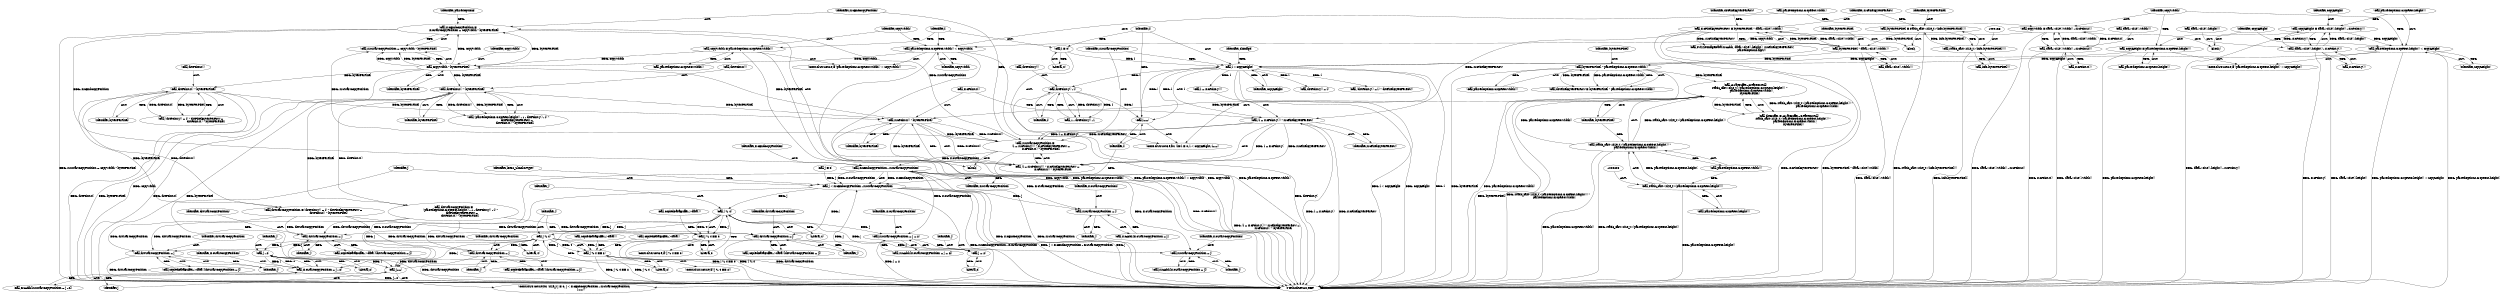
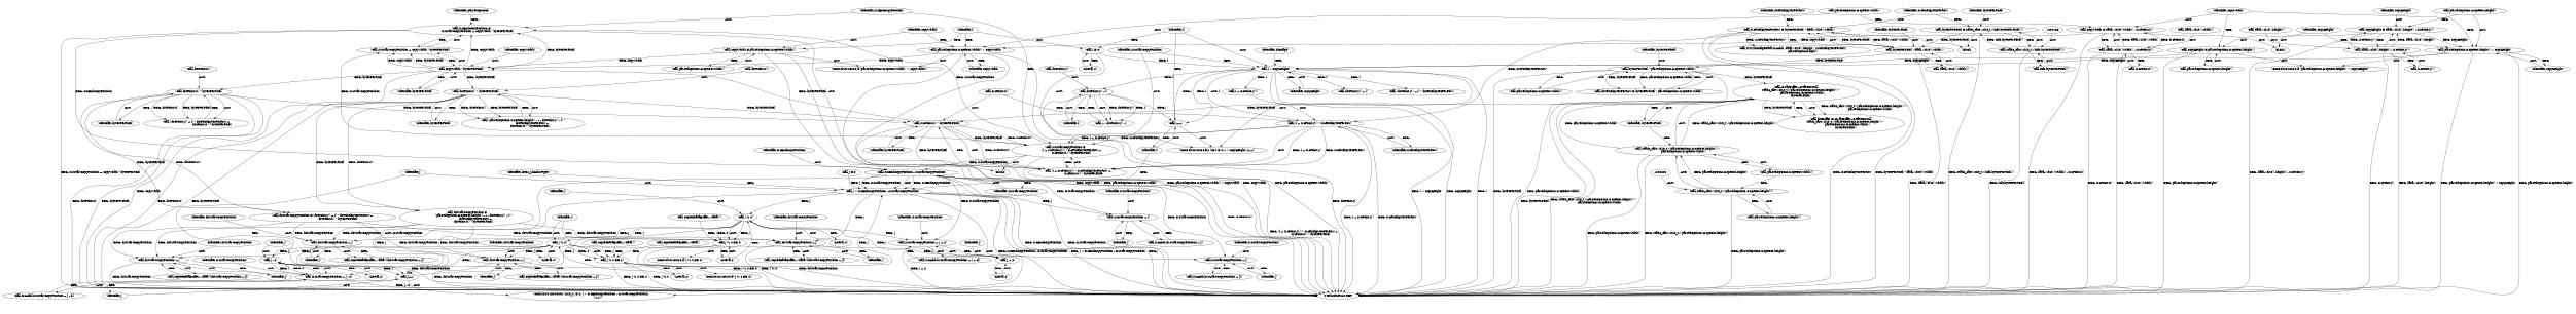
  digraph {
    n1 [label="(Call,srcEndCopyPosition =\n               srcStartCopyPosition + copyWidth * bytesPerPixel)"]
    n2 [label="(Call,srcEndCopyPosition - srcStartCopyPosition)"]
    n3 [label="(Block,)"]
    n4 [label="(MethodReturn,RET)"]
    n5 [label="(Call,srcStartCopyPosition + copyWidth * bytesPerPixel)"]
    n6 [label="(Call,j < srcEndCopyPosition - srcStartCopyPosition)"]
    n7 [label="(Call,srcStartCopyPosition + j + 2)"]
    n8 [label="(Call,srcStartCopyPosition + j - 2)"]
    n9 [label="(Call,srcStartCopyPosition + j)"]
    n10 [label="(Call,srcStartCopyPosition + j)"]
    n11 [label="(Identifier,srcStartCopyPosition)"]
    n12 [label="(Call,copyWidth * bytesPerPixel)"]
    n13 [label="(Call,srcStartCopyPosition =\n               (i + srcPoint.y()) * srcPixelBytesPerRow +\n               srcPoint.x() * bytesPerPixel)"]
    n14 [label="(Call,(i + srcPoint.y()) * srcPixelBytesPerRow +\n               srcPoint.x() * bytesPerPixel)"]
    n15 [label="(Call,srcPoint.x() * bytesPerPixel)"]
    n16 [label="(Call,(i + srcPoint.y()) * srcPixelBytesPerRow)"]
    n17 [label="(Identifier,srcPixelBytesPerRow)"]
    n18 [label="(Call,i < copyHeight)"]
    n19 [label="(Call,i++)"]
    n20 [label="(Call,dstPoint.y() - i)"]
    n21 [label="(Call,i + srcPoint.y())"]
    n22 [label="(Identifier,copyHeight)"]
    n23 [label="(Call,dstPoint.y() + i)"]
    n24 [label="(ControlStructure,for (int i = 0; i < copyHeight; i++))"]
    n25 [label="(Call,(dstPoint.y() + i) * dstPixelBytesPerRow)"]
    n26 [label="(Identifier,i)"]
    n27 [label="(Call,1 - dstPoint.y() - i)"]
    n28 [label="(Identifier,i)"]
    n29 [label="(Call,i = 0)"]
    n30 [label="(Literal,0)"]
    n31 [label="(Call,parsedOptions.cropRect.height() < copyHeight)"]
    n32 [label="(Identifier,copyHeight)"]
    n33 [label="(ControlStructure,if (parsedOptions.cropRect.height() < copyHeight))"]
    n34 [label="(Call,copyHeight = data->size().height() - srcPoint.y())"]
    n35 [label="(Call,data->size().height() - srcPoint.y())"]
    n36 [label="(Block,)"]
    n37 [label="(Call,srcPoint.y())"]
    n38 [label="(Call,copyHeight = parsedOptions.cropRect.height())"]
    n39 [label="(Call,parsedOptions.cropRect.height())"]
    n40 [label="(Call,srcPixelBytesPerRow = bytesPerPixel * data->size().width())"]
    n41 [label="(Call,bytesPerPixel * data->size().width())"]
    n42 [label="(Call,swizzleImageData(srcAddr, data->size().height(), srcPixelBytesPerRow,\n                       parsedOptions.flipY))"]
    n43 [label="(Block,)"]
    n44 [label="(Call,bytesPerPixel * parsedOptions.cropRect.width())"]
    n45 [label="(Call,data->size().width())"]
    n46 [label="(Call,ArrayBuffer::createOrNull(\n          static_cast<size_t>(parsedOptions.cropRect.height()) *\n               parsedOptions.cropRect.width(),\n           bytesPerPixel))"]
    n47 [label="(Call,dstPixelBytesPerRow = bytesPerPixel * parsedOptions.cropRect.width())"]
    n48 [label="(Call,parsedOptions.cropRect.width())"]
    n49 [label="(Call,bytesPerPixel = static_cast<size_t>(info.bytesPerPixel()))"]
    n50 [label="(Call,static_cast<size_t>(info.bytesPerPixel()))"]
    n51 [label="(Call,info.bytesPerPixel())"]
    n52 [label="(Identifier,bytesPerPixel)"]
    n53 [label="(Call,dstPoint.x() * bytesPerPixel)"]
    n54 [label="(Call,dstPoint.x() * bytesPerPixel)"]
    n55 [label="(Identifier,bytesPerPixel)"]
    n56 [label="(Identifier,bytesPerPixel)"]
    n57 [label="(Call,dstStartCopyPosition = (dstPoint.y() + i) * dstPixelBytesPerRow +\n                                    dstPoint.x() * bytesPerPixel)"]
    n58 [label="(Call,(dstPoint.y() + i) * dstPixelBytesPerRow +\n                                    dstPoint.x() * bytesPerPixel)"]
    n59 [label="(Call,dstStartCopyPosition + j)"]
    n60 [label="(Call,dstStartCopyPosition + j)"]
    n61 [label="(Call,dstStartCopyPosition + j)"]
    n62 [label="(Call,dstStartCopyPosition + j)"]
    n63 [label="(Call,dstStartCopyPosition =\n                 (parsedOptions.cropRect.height() - 1 - dstPoint.y() - i) *\n                    dstPixelBytesPerRow +\n                dstPoint.x() * bytesPerPixel)"]
    n64 [label="(Call,(parsedOptions.cropRect.height() - 1 - dstPoint.y() - i) *\n                    dstPixelBytesPerRow +\n                dstPoint.x() * bytesPerPixel)"]
    n65 [label="(Identifier,bytesPerPixel)"]
    n66 [label="(Call,copyWidth = parsedOptions.cropRect.width())"]
    n67 [label="(ControlStructure,if (parsedOptions.cropRect.width() < copyWidth))"]
    n68 [label="(Call,parsedOptions.cropRect.width())"]
    n69 [label="(Call,parsedOptions.cropRect.width() < copyWidth)"]
    n70 [label="(Identifier,copyWidth)"]
    n71 [label="(Call,copyWidth = data->size().width() - srcPoint.x())"]
    n72 [label="(Call,data->size().width() - srcPoint.x())"]
    n73 [label="(Call,srcPoint.x())"]
    n74 [label="(Call,dstBuffer = ArrayBuffer::createOrNull(\n          static_cast<size_t>(parsedOptions.cropRect.height()) *\n               parsedOptions.cropRect.width(),\n           bytesPerPixel))"]
    n75 [label="(Identifier,bytesPerPixel)"]
    n76 [label="(Call,static_cast<size_t>(parsedOptions.cropRect.height()) *\n               parsedOptions.cropRect.width())"]
    n77 [label="(Call,parsedOptions.cropRect.width())"]
    n78 [label="(Call,static_cast<size_t>(parsedOptions.cropRect.height()))"]
    n79 [label="(Call,parsedOptions.cropRect.height())"]
    n80 [label="(Call,j++)"]
    n81 [label="(Call,j % 4)"]
    n82 [label="(ControlStructure,for (size_t j = 0; j < srcEndCopyPosition - srcStartCopyPosition;\n                j++))"]
    n83 [label="(Call,j + 2)"]
    n84 [label="(Call,srcAddr[srcStartCopyPosition + j + 2])"]
    n85 [label="(Call,j - 2)"]
    n86 [label="(Call,srcAddr[srcStartCopyPosition + j - 2])"]
    n87 [label="(Identifier,j)"]
    n88 [label="(Call,srcAddr[srcStartCopyPosition + j])"]
    n89 [label="(Call,srcAddr[srcStartCopyPosition + j])"]
    n90 [label="(Identifier,j)"]
    n91 [label="(Identifier,j)"]
    n92 [label="(Call,j % 4 == 0)"]
    n93 [label="(Call,j % 4)"]
    n94 [label="(Literal,4)"]
    n95 [label="(Call,copiedDataBuffer->data()[dstStartCopyPosition + j])"]
    n96 [label="(Identifier,j)"]
    n97 [label="(Literal,0)"]
    n98 [label="(ControlStructure,if (j % 4 == 0))"]
    n99 [label="(Call,copiedDataBuffer->data()[dstStartCopyPosition + j])"]
    n100 [label="(Identifier,j)"]
    n101 [label="(Literal,2)"]
    n102 [label="(Call,j % 4 == 2)"]
    n103 [label="(Literal,4)"]
    n104 [label="(Literal,2)"]
    n105 [label="(ControlStructure,if (j % 4 == 2))"]
    n106 [label="(Identifier,j)"]
    n107 [label="(Call,copiedDataBuffer->data()[dstStartCopyPosition + j])"]
    n108 [label="(Literal,2)"]
    n109 [label="(Identifier,j)"]
    n110 [label="(Call,copiedDataBuffer->data()[dstStartCopyPosition + j])"]
    n111 [label="(Identifier,copyHeight)"]
    n112 [label="(Identifier,copyHeight)"]
    n113 [label="(Identifier,j)"]
    n114 [label="(Identifier,bytesPerPixel)"]
    n115 [label="(Identifier,dstStartCopyPosition)"]
    n116 [label="(Identifier,dstPixelBytesPerRow)"]
    n117 [label="(Identifier,j)"]
    n118 [label="(Call,copiedDataBuffer->data())"]
    n119 [label="(Call,parsedOptions.cropRect.width())"]
    n120 [label="(Identifier,srcEndCopyPosition)"]
    n121 [label="(Identifier,dstStartCopyPosition)"]
    n122 [label="(Call,copiedDataBuffer->data())"]
    n123 [label="(Call,data->size().width())"]
    n124 [label="(Identifier,j)"]
    n125 [label="(Identifier,i)"]
    n126 [label="(Identifier,srcStartCopyPosition)"]
    n127 [label="(Identifier,srcStartCopyPosition)"]
    n128 [label="(Call,copiedDataBuffer->data())"]
    n129 [label="(Identifier,bytesPerPixel)"]
    n130 [label="(Identifier,i)"]
    n131 [label="(Identifier,dstStartCopyPosition)"]
    n132 [label="(Identifier,srcStartCopyPosition)"]
    n133 [label="(Identifier,j)"]
    n134 [label="(Call,dstPoint.y())"]
    n135 [label="(Identifier,srcStartCopyPosition)"]
    n136 [label="(Call,j = 0)"]
    n137 [label="(Identifier,srcEndCopyPosition)"]
    n138 [label="(Call,dstPoint.x())"]
    n139 [label="(Identifier,srcPixelBytesPerRow)"]
    n140 [label="(Identifier,bytesPerPixel)"]
    n141 [label="(Call,parsedOptions.cropRect.height())"]
    n142 [label="(Identifier,skImage)"]
    n143 [label="(Call,data->size().height())"]
    n144 [label="(Identifier,kN32_SkColorType)"]
    n145 [label="(Identifier,dstStartCopyPosition)"]
    n146 [label="(Identifier,srcStartCopyPosition)"]
    n147 [label="(Call,srcPoint.x())"]
    n148 [label="(Identifier,copyWidth)"]
    n149 [label="(Identifier,parsedOptions)"]
    n150 [label="(Identifier,copyWidth)"]
    n151 [label="(Call,dstPoint.x())"]
    n152 [label="(Identifier,copyWidth)"]
    n153 [label="(Identifier,j)"]
    1000155
    1000208
    n1 -> n2 [label="DDG: srcEndCopyPosition"]
    n1 -> n3 [label="AST: "]
    n1 -> n4 [label="DDG: srcStartCopyPosition + copyWidth * bytesPerPixel"]
    n1 -> n5 [label="CFG: "]
    n2 -> n4 [label="DDG: srcEndCopyPosition"]
    n2 -> n4 [label="DDG: srcStartCopyPosition"]
    n2 -> n6 [label="AST: "]
    n2 -> n6 [label="DDG: srcEndCopyPosition"]
    n2 -> n6 [label="DDG: srcStartCopyPosition"]
    n2 -> n7 [label="DDG: srcStartCopyPosition"]
-   n2 -> n8 [label="DDG: srcStartCopyPosition"]
+   n2 -> n8 [label="AST: srcStartCopyPosition"]
    n2 -> n9 [label="DDG: srcStartCopyPosition"]
    n2 -> n10 [label="DDG: srcStartCopyPosition"]
    n2 -> n11 [label="CFG: "]
    n5 -> n1 [label="AST: "]
    n5 -> n12 [label="CFG: "]
    n6 -> n4 [label="DDG: j"]
    n6 -> n4 [label="DDG: srcEndCopyPosition - srcStartCopyPosition"]
    n6 -> n4 [label="DDG: j < srcEndCopyPosition - srcStartCopyPosition"]
    n6 -> n10 [label="DDG: j"]
    n6 -> n59 [label="DDG: j"]
    n6 -> n80 [label="DDG: j"]
    n6 -> n81 [label="DDG: j"]
    n6 -> n82 [label="AST: "]
    n7 -> n4 [label="DDG: j + 2"]
    n7 -> n83 [label="CFG: "]
    n7 -> n84 [label="AST: "]
    n8 -> n4 [label="DDG: j - 2"]
    n8 -> n85 [label="CFG: "]
    n8 -> n86 [label="AST: "]
    n9 -> n87 [label="CFG: "]
    n9 -> n88 [label="AST: "]
    n10 -> n89 [label="AST: "]
    n10 -> n90 [label="CFG: "]
    n11 -> n2 [label="AST: "]
    n12 -> n1 [label="DDG: copyWidth"]
    n12 -> n1 [label="DDG: bytesPerPixel"]
    n12 -> n4 [label="DDG: copyWidth"]
    n12 -> n5 [label="AST: "]
    n12 -> n5 [label="DDG: copyWidth"]
    n12 -> n5 [label="DDG: bytesPerPixel"]
    n12 -> n53 [label="DDG: bytesPerPixel"]
    n12 -> n54 [label="DDG: bytesPerPixel"]
    n12 -> n55 [label="CFG: "]
    n13 -> n1 [label="DDG: srcStartCopyPosition"]
    n13 -> n2 [label="DDG: srcStartCopyPosition"]
    n13 -> n3 [label="AST: "]
    n13 -> n4 [label="DDG: (i + srcPoint.y()) * srcPixelBytesPerRow +\n               srcPoint.x() * bytesPerPixel"]
    n13 -> n5 [label="DDG: srcStartCopyPosition"]
    n13 -> n14 [label="CFG: "]
    n14 -> n13 [label="AST: "]
    n14 -> n15 [label="CFG: "]
    n15 -> n4 [label="DDG: srcPoint.x()"]
    n15 -> n12 [label="DDG: bytesPerPixel"]
    n15 -> n13 [label="DDG: srcPoint.x()"]
    n15 -> n13 [label="DDG: bytesPerPixel"]
    n15 -> n14 [label="AST: "]
    n15 -> n14 [label="DDG: srcPoint.x()"]
    n15 -> n14 [label="DDG: bytesPerPixel"]
    n15 -> n52 [label="CFG: "]
    n16 -> n4 [label="DDG: i + srcPoint.y()"]
    n16 -> n4 [label="DDG: srcPixelBytesPerRow"]
    n16 -> n13 [label="DDG: i + srcPoint.y()"]
    n16 -> n13 [label="DDG: srcPixelBytesPerRow"]
    n16 -> n14 [label="AST: "]
    n16 -> n14 [label="DDG: i + srcPoint.y()"]
    n16 -> n14 [label="DDG: srcPixelBytesPerRow"]
    n16 -> n17 [label="CFG: "]
    n17 -> n16 [label="AST: "]
    n18 -> n4 [label="DDG: i < copyHeight"]
    n18 -> n4 [label="DDG: copyHeight"]
    n18 -> n4 [label="DDG: i"]
    n18 -> n16 [label="AST: i"]
    n18 -> n19 [label="DDG: i"]
    n18 -> n20 [label="DDG: i"]
    n18 -> n21 [label="DDG: i"]
    n18 -> n22 [label="CFG: "]
    n18 -> n23 [label="DDG: i"]
    n18 -> n24 [label="AST: "]
    n18 -> n25 [label="DDG: i"]
    n19 -> n18 [label="DDG: i"]
    n19 -> n24 [label="AST: "]
    n19 -> n26 [label="CFG: "]
    n20 -> n4 [label="DDG: dstPoint.y()"]
    n20 -> n19 [label="DDG: i"]
    n20 -> n27 [label="AST: "]
    n20 -> n27 [label="DDG: dstPoint.y()"]
    n20 -> n27 [label="DDG: i"]
    n20 -> n28 [label="CFG: "]
    n21 -> n16 [label="AST: "]
    n22 -> n18 [label="AST: "]
    n26 -> n6 [label="CFG: "]
    n26 -> n19 [label="AST: "]
    n27 -> n20 [label="CFG: "]
    n28 -> n20 [label="AST: "]
    n29 -> n18 [label="DDG: i"]
    n29 -> n24 [label="AST: "]
    n29 -> n30 [label="CFG: "]
    n30 -> n29 [label="AST: "]
    n31 -> n4 [label="DDG: parsedOptions.cropRect.height()"]
    n31 -> n4 [label="DDG: parsedOptions.cropRect.height() < copyHeight"]
    n31 -> n18 [label="DDG: copyHeight"]
    n31 -> n32 [label="CFG: "]
    n31 -> n33 [label="AST: "]
    n32 -> n31 [label="AST: "]
    n34 -> n4 [label="DDG: data->size().height() - srcPoint.y()"]
    n34 -> n31 [label="DDG: copyHeight"]
    n34 -> n35 [label="CFG: "]
    n34 -> n36 [label="AST: "]
    n35 -> n4 [label="DDG: data->size().height()"]
    n35 -> n4 [label="DDG: srcPoint.y()"]
    n35 -> n34 [label="AST: "]
    n35 -> n34 [label="DDG: data->size().height()"]
    n35 -> n34 [label="DDG: srcPoint.y()"]
    n35 -> n37 [label="CFG: "]
    n37 -> n35 [label="AST: "]
    n38 -> n4 [label="DDG: parsedOptions.cropRect.height()"]
    n38 -> n18 [label="DDG: copyHeight"]
    n38 -> n33 [label="AST: "]
    n38 -> n39 [label="CFG: "]
    n39 -> n38 [label="AST: "]
    n40 -> n4 [label="DDG: srcPixelBytesPerRow"]
    n40 -> n4 [label="DDG: bytesPerPixel * data->size().width()"]
    n40 -> n16 [label="DDG: srcPixelBytesPerRow"]
    n40 -> n41 [label="CFG: "]
    n40 -> n42 [label="DDG: srcPixelBytesPerRow"]
    n40 -> n43 [label="AST: "]
    n41 -> n4 [label="DDG: data->size().width()"]
    n41 -> n40 [label="AST: "]
    n41 -> n40 [label="DDG: bytesPerPixel"]
    n41 -> n40 [label="DDG: data->size().width()"]
    n41 -> n44 [label="DDG: bytesPerPixel"]
    n41 -> n45 [label="CFG: "]
    n44 -> n4 [label="DDG: parsedOptions.cropRect.width()"]
    n44 -> n4 [label="DDG: bytesPerPixel"]
    n44 -> n46 [label="DDG: bytesPerPixel"]
    n44 -> n47 [label="AST: "]
    n44 -> n47 [label="DDG: bytesPerPixel"]
    n44 -> n47 [label="DDG: parsedOptions.cropRect.width()"]
    n44 -> n48 [label="CFG: "]
    n45 -> n41 [label="AST: "]
    n46 -> n4 [label="DDG: static_cast<size_t>(parsedOptions.cropRect.height()) *\n               parsedOptions.cropRect.width()"]
    n46 -> n4 [label="DDG: bytesPerPixel"]
    n46 -> n15 [label="DDG: bytesPerPixel"]
    n46 -> n74 [label="AST: "]
    n46 -> n74 [label="DDG: static_cast<size_t>(parsedOptions.cropRect.height()) *\n               parsedOptions.cropRect.width()"]
    n46 -> n74 [label="DDG: bytesPerPixel"]
    n46 -> n75 [label="CFG: "]
    n47 -> n44 [label="CFG: "]
    n48 -> n44 [label="AST: "]
    n49 -> n4 [label="DDG: static_cast<size_t>(info.bytesPerPixel())"]
    n49 -> n41 [label="DDG: bytesPerPixel"]
    n49 -> n43 [label="AST: "]
    n49 -> n50 [label="CFG: "]
    n50 -> n4 [label="DDG: info.bytesPerPixel()"]
    n50 -> n49 [label="AST: "]
    n50 -> n49 [label="DDG: info.bytesPerPixel()"]
    n50 -> n51 [label="CFG: "]
    n51 -> n50 [label="AST: "]
    n52 -> n15 [label="AST: "]
    n53 -> n4 [label="DDG: bytesPerPixel"]
    n53 -> n4 [label="DDG: dstPoint.x()"]
    n53 -> n15 [label="DDG: bytesPerPixel"]
    n53 -> n56 [label="CFG: "]
    n53 -> n57 [label="DDG: dstPoint.x()"]
    n53 -> n57 [label="DDG: bytesPerPixel"]
    n53 -> n58 [label="AST: "]
    n53 -> n58 [label="DDG: dstPoint.x()"]
    n53 -> n58 [label="DDG: bytesPerPixel"]
    n54 -> n4 [label="DDG: dstPoint.x()"]
    n54 -> n4 [label="DDG: bytesPerPixel"]
    n54 -> n15 [label="DDG: bytesPerPixel"]
    n54 -> n63 [label="DDG: dstPoint.x()"]
    n54 -> n63 [label="DDG: bytesPerPixel"]
    n54 -> n64 [label="AST: "]
    n54 -> n64 [label="DDG: dstPoint.x()"]
    n54 -> n64 [label="DDG: bytesPerPixel"]
    n54 -> n65 [label="CFG: "]
    n55 -> n12 [label="AST: "]
    n56 -> n53 [label="AST: "]
    n57 -> n59 [label="DDG: dstStartCopyPosition"]
    n57 -> n60 [label="DDG: dstStartCopyPosition"]
    n57 -> n61 [label="DDG: dstStartCopyPosition"]
    n57 -> n62 [label="DDG: dstStartCopyPosition"]
    n58 -> n53 [label="CFG: "]
    n59 -> n4 [label="DDG: dstStartCopyPosition"]
    n59 -> n95 [label="AST: "]
    n59 -> n96 [label="CFG: "]
    n60 -> n4 [label="DDG: dstStartCopyPosition"]
    n60 -> n99 [label="AST: "]
    n60 -> n100 [label="CFG: "]
    n61 -> n4 [label="DDG: dstStartCopyPosition"]
    n61 -> n106 [label="CFG: "]
    n61 -> n107 [label="AST: "]
    n62 -> n4 [label="DDG: dstStartCopyPosition"]
    n62 -> n109 [label="CFG: "]
    n62 -> n110 [label="AST: "]
    n63 -> n59 [label="DDG: dstStartCopyPosition"]
    n63 -> n60 [label="DDG: dstStartCopyPosition"]
    n63 -> n61 [label="DDG: dstStartCopyPosition"]
    n63 -> n62 [label="DDG: dstStartCopyPosition"]
    n64 -> n54 [label="CFG: "]
    n65 -> n54 [label="AST: "]
    n66 -> n4 [label="DDG: parsedOptions.cropRect.width()"]
    n66 -> n4 [label="DDG: copyWidth"]
    n66 -> n12 [label="DDG: copyWidth"]
    n66 -> n67 [label="AST: "]
    n66 -> n68 [label="CFG: "]
    n68 -> n66 [label="AST: "]
    n69 -> n4 [label="DDG: parsedOptions.cropRect.width()"]
    n69 -> n4 [label="DDG: parsedOptions.cropRect.width() < copyWidth"]
    n69 -> n4 [label="DDG: copyWidth"]
    n69 -> n12 [label="DDG: copyWidth"]
    n69 -> n67 [label="AST: "]
    n69 -> n70 [label="CFG: "]
    n70 -> n69 [label="AST: "]
    n71 -> n4 [label="DDG: data->size().width() - srcPoint.x()"]
    n71 -> n36 [label="AST: "]
    n71 -> n69 [label="DDG: copyWidth"]
    n71 -> n72 [label="CFG: "]
    n72 -> n4 [label="DDG: data->size().width()"]
    n72 -> n4 [label="DDG: srcPoint.x()"]
    n72 -> n71 [label="AST: "]
    n72 -> n71 [label="DDG: data->size().width()"]
    n72 -> n71 [label="DDG: srcPoint.x()"]
    n72 -> n73 [label="CFG: "]
    n73 -> n72 [label="AST: "]
    n74 -> n46 [label="CFG: "]
    n75 -> n46 [label="AST: "]
    n75 -> n76 [label="CFG: "]
    n76 -> n4 [label="DDG: parsedOptions.cropRect.width()"]
    n76 -> n4 [label="DDG: static_cast<size_t>(parsedOptions.cropRect.height())"]
    n76 -> n46 [label="AST: "]
    n76 -> n46 [label="DDG: static_cast<size_t>(parsedOptions.cropRect.height())"]
    n76 -> n46 [label="DDG: parsedOptions.cropRect.width()"]
    n76 -> n77 [label="CFG: "]
    n77 -> n76 [label="AST: "]
    n77 -> n78 [label="CFG: "]
    n78 -> n4 [label="DDG: parsedOptions.cropRect.height()"]
    n78 -> n76 [label="AST: "]
    n78 -> n76 [label="DDG: parsedOptions.cropRect.height()"]
    n78 -> n79 [label="CFG: "]
    n79 -> n78 [label="AST: "]
    n80 -> n6 [label="DDG: j"]
    n80 -> n82 [label="AST: "]
    n80 -> n91 [label="CFG: "]
    n81 -> n7 [label="DDG: j"]
    n81 -> n60 [label="DDG: j"]
    n81 -> n80 [label="DDG: j"]
    n81 -> n83 [label="DDG: j"]
    n81 -> n92 [label="AST: "]
    n81 -> n92 [label="DDG: j"]
    n81 -> n92 [label="DDG: 4"]
    n81 -> n93 [label="DDG: j"]
    n81 -> n94 [label="CFG: "]
    n83 -> n7 [label="AST: "]
    n83 -> n101 [label="CFG: "]
    n84 -> n7 [label="CFG: "]
    n85 -> n8 [label="AST: "]
    n85 -> n8 [label="DDG: j"]
    n85 -> n8 [label="DDG: 2"]
    n85 -> n80 [label="DDG: j"]
    n85 -> n108 [label="CFG: "]
    n86 -> n8 [label="CFG: "]
    n87 -> n9 [label="AST: "]
    n88 -> n9 [label="CFG: "]
    n89 -> n10 [label="CFG: "]
    n90 -> n10 [label="AST: "]
    n91 -> n80 [label="AST: "]
    n92 -> n4 [label="DDG: j % 4 == 0"]
    n92 -> n4 [label="DDG: j % 4"]
    n92 -> n97 [label="CFG: "]
    n92 -> n98 [label="AST: "]
    n93 -> n9 [label="DDG: j"]
    n93 -> n61 [label="DDG: j"]
    n93 -> n62 [label="DDG: j"]
    n93 -> n80 [label="DDG: j"]
    n93 -> n85 [label="DDG: j"]
    n93 -> n102 [label="AST: "]
    n93 -> n102 [label="DDG: j"]
    n93 -> n102 [label="DDG: 4"]
    n93 -> n103 [label="CFG: "]
    n94 -> n81 [label="AST: "]
    n95 -> n59 [label="CFG: "]
    n96 -> n59 [label="AST: "]
    n97 -> n81 [label="CFG: "]
    n97 -> n92 [label="AST: "]
    n99 -> n60 [label="CFG: "]
    n100 -> n60 [label="AST: "]
    n101 -> n83 [label="AST: "]
    n102 -> n4 [label="DDG: j % 4 == 2"]
    n102 -> n4 [label="DDG: j % 4"]
    n102 -> n104 [label="CFG: "]
    n102 -> n105 [label="AST: "]
    n103 -> n93 [label="AST: "]
    n104 -> n93 [label="CFG: "]
    n104 -> n102 [label="AST: "]
    n106 -> n61 [label="AST: "]
    n107 -> n61 [label="CFG: "]
    n108 -> n85 [label="AST: "]
    n109 -> n62 [label="AST: "]
    n110 -> n62 [label="CFG: "]
    n111 -> n34 [label="AST: "]
    n112 -> n31 [label="CFG: "]
    n112 -> n38 [label="AST: "]
    n113 -> n81 [label="AST: "]
    n114 -> n41 [label="AST: "]
    n115 -> n60 [label="AST: "]
    n116 -> n40 [label="CFG: "]
    n117 -> n92 [label="CFG: "]
    n117 -> n93 [label="AST: "]
    n118 -> n102 [label="CFG: "]
    n119 -> n69 [label="AST: "]
    n119 -> n71 [label="CFG: "]
    n120 -> n1 [label="AST: "]
    n120 -> n13 [label="CFG: "]
    n121 -> n61 [label="AST: "]
    n122 -> n102 [label="CFG: "]
    n123 -> n72 [label="AST: "]
    n124 -> n6 [label="AST: "]
    n124 -> n80 [label="CFG: "]
    n125 -> n18 [label="AST: "]
    n125 -> n19 [label="CFG: "]
    n125 -> n29 [label="CFG: "]
    n126 -> n13 [label="AST: "]
    n126 -> n18 [label="CFG: "]
    n127 -> n10 [label="AST: "]
    n128 -> n92 [label="CFG: "]
    n129 -> n44 [label="AST: "]
    n130 -> n29 [label="AST: "]
    n130 -> n66 [label="CFG: "]
    n130 -> n69 [label="CFG: "]
    n131 -> n62 [label="AST: "]
    n132 -> n9 [label="AST: "]
    n133 -> n83 [label="AST: "]
    n134 -> n20 [label="AST: "]
    n135 -> n8 [label="AST: "]
    n136 -> n6 [label="DDG: j"]
    n137 -> n2 [label="AST: "]
    n138 -> n53 [label="AST: "]
    n139 -> n40 [label="AST: "]
    n139 -> n49 [label="CFG: "]
    n140 -> n49 [label="AST: "]
    n141 -> n31 [label="AST: "]
    n141 -> n34 [label="CFG: "]
    n142 -> n18 [label="CFG: "]
    n143 -> n35 [label="AST: "]
    n144 -> n6 [label="CFG: "]
    n145 -> n59 [label="AST: "]
    n146 -> n7 [label="AST: "]
    n147 -> n15 [label="AST: "]
    n147 -> n16 [label="CFG: "]
    n148 -> n12 [label="AST: "]
    n149 -> n1 [label="CFG: "]
    n150 -> n66 [label="AST: "]
    n150 -> n69 [label="CFG: "]
    n151 -> n54 [label="AST: "]
    n152 -> n31 [label="CFG: "]
    n152 -> n38 [label="CFG: "]
    n152 -> n71 [label="AST: "]
    n153 -> n85 [label="AST: "]
    1000155 -> n50 [label="AST: "]
    1000208 -> n78 [label="AST: "]
  }
